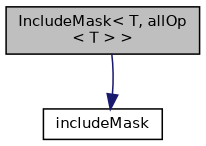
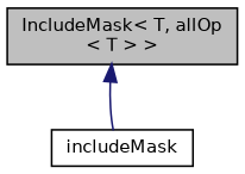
  digraph {
    node [color=black fontname=Helvetica fontsize=10 shape=record style=filled]
    n1 [fillcolor=grey75 fontcolor=black height=0.2 label="IncludeMask\< T, allOp\l\< T \> \>" width=0.4]
    n2 [fillcolor=white height=0.2 label=includeMask width=0.4]
-   n2 -> n1 [color=midnightblue dir=back fontname=Helvetica fontsize=10 labelfontname=Helvetica labelfontsize=10 style=solid]
+   n1 -> n2 [color=midnightblue dir=back fontname=Helvetica fontsize=10 labelfontname=Helvetica labelfontsize=10 style=solid]
  }
